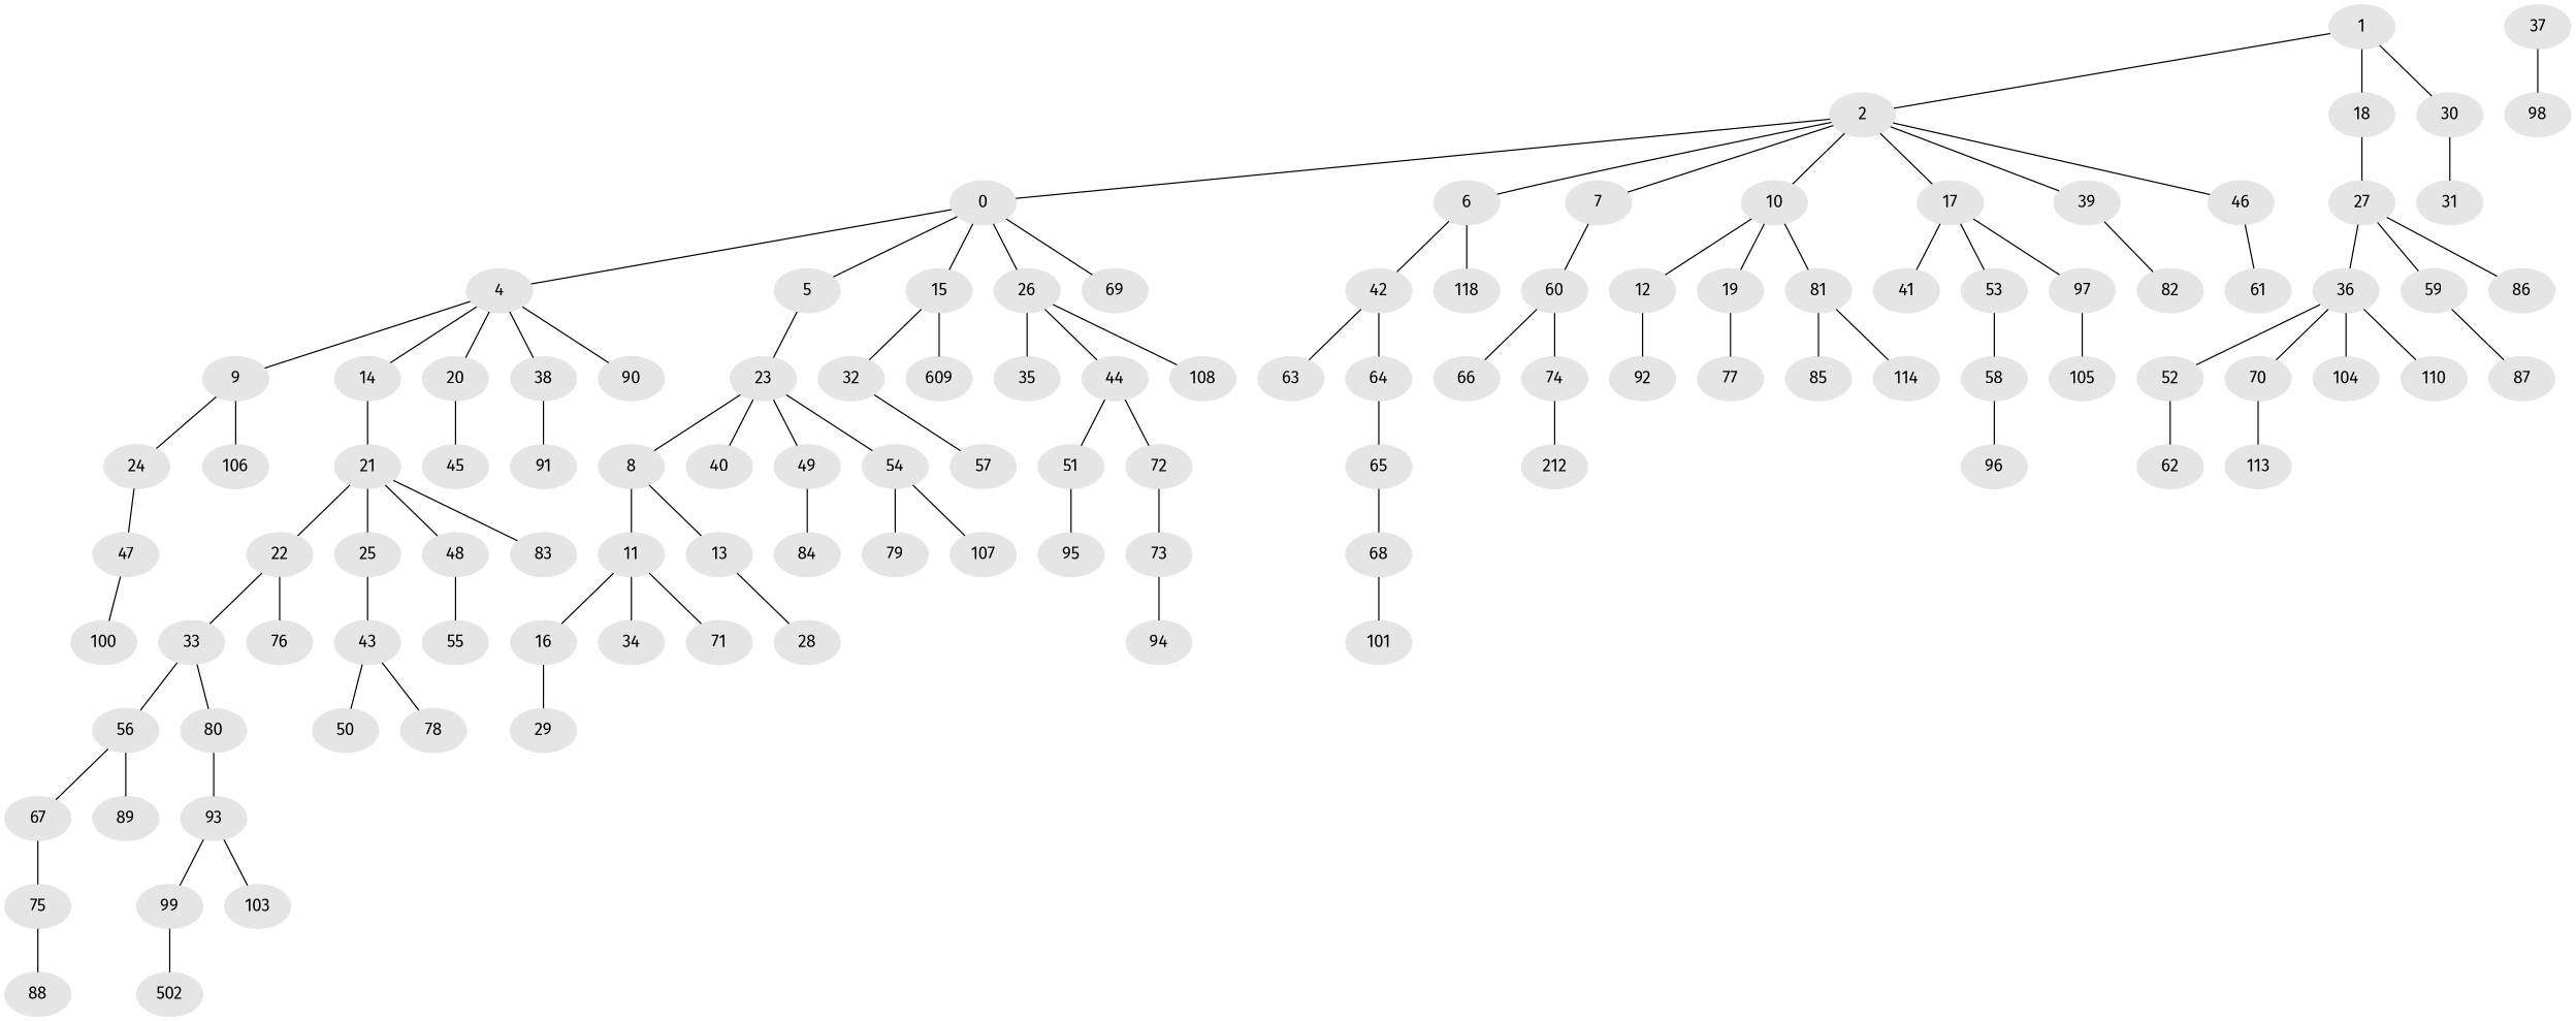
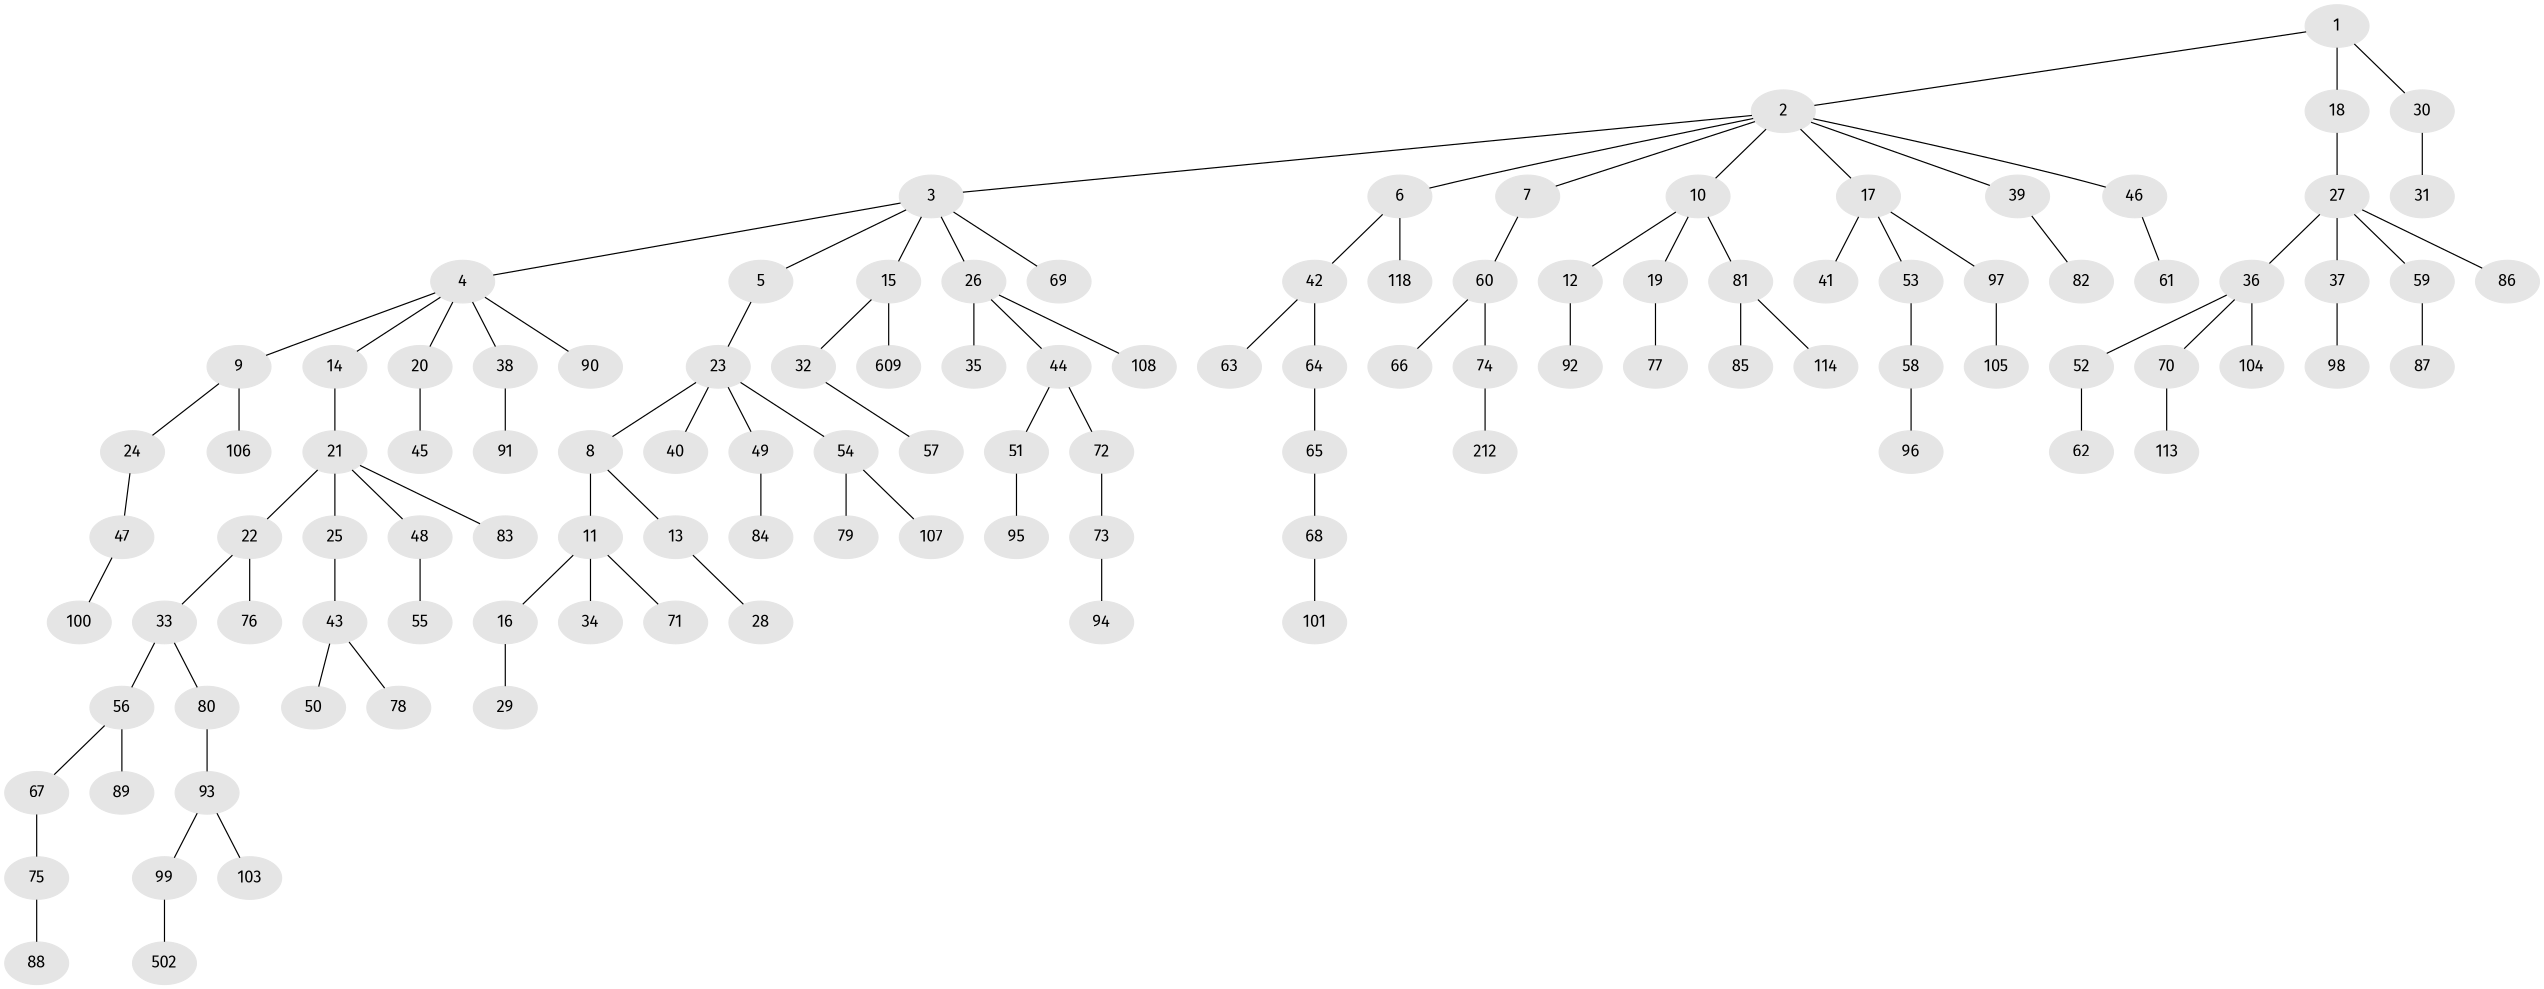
  graph {
    fontname="Fira Sans"
    node [color=gray90 fontname="Fira Sans" style=filled]
    edge [fontname="Fira Sans"]
    1
    2
    18
    30
-   3 [label=0]
+   3
    6
    7
    10
    17
    39
    46
    27
    31
    4
    5
    15
    26
    69
    42
    n20 [label=118]
    60
    12
    19
    81
    41
    53
    97
    82
    61
    9
    14
    20
    38
    90
    23
    32
    n37 [label=609]
    35
    44
    108
    24
    106
    21
    45
    91
    8
    11
    13
    40
    49
    54
    63
    64
    66
    74
    16
    34
    71
    28
    47
    92
    77
    85
    114
    29
    22
    25
    48
    83
    57
    58
    105
    36
    37
    59
    86
    33
    76
    43
    55
    56
    80
    84
    79
    107
    100
    50
    78
    51
    72
    52
    70
    104
-   110
    98
    87
    67
    89
    93
    62
    113
    65
    95
    73
    96
    75
    n107 [label=212]
    68
    101
    88
    94
    99
    103
    n114 [label=502]
    1 -- 2
    1 -- 18
    1 -- 30
    2 -- 3
    2 -- 6
    2 -- 7
    2 -- 10
    2 -- 17
    2 -- 39
    2 -- 46
    18 -- 27
    30 -- 31
    3 -- 4
    3 -- 5
    3 -- 15
    3 -- 26
    3 -- 69
    6 -- 42
    6 -- n20
    7 -- 60
    10 -- 12
    10 -- 19
    10 -- 81
    17 -- 41
    17 -- 53
    17 -- 97
    39 -- 82
    46 -- 61
    27 -- 36
+   27 -- 37
    27 -- 59
    27 -- 86
    4 -- 9
    4 -- 14
    4 -- 20
    4 -- 38
    4 -- 90
    5 -- 23
    15 -- 32
    15 -- n37
    26 -- 35
    26 -- 44
    26 -- 108
    42 -- 63
    42 -- 64
    60 -- 66
    60 -- 74
    12 -- 92
    19 -- 77
    81 -- 85
    81 -- 114
    53 -- 58
    97 -- 105
    9 -- 24
    9 -- 106
    14 -- 21
    20 -- 45
    38 -- 91
    23 -- 8
    23 -- 40
    23 -- 49
    23 -- 54
    32 -- 57
    44 -- 51
    44 -- 72
    24 -- 47
    21 -- 22
    21 -- 25
    21 -- 48
    21 -- 83
    8 -- 11
    8 -- 13
    11 -- 16
    11 -- 34
    11 -- 71
    13 -- 28
    49 -- 84
    54 -- 79
    54 -- 107
    64 -- 65
    74 -- n107
    16 -- 29
    47 -- 100
    22 -- 33
    22 -- 76
    25 -- 43
    48 -- 55
    58 -- 96
    36 -- 52
    36 -- 70
    36 -- 104
-   36 -- 110
    37 -- 98
    59 -- 87
    33 -- 56
    33 -- 80
    43 -- 50
    43 -- 78
    56 -- 67
    56 -- 89
    80 -- 93
    51 -- 95
    72 -- 73
    52 -- 62
    70 -- 113
    67 -- 75
    93 -- 99
    93 -- 103
    65 -- 68
    73 -- 94
    75 -- 88
    68 -- 101
    99 -- n114
  }
